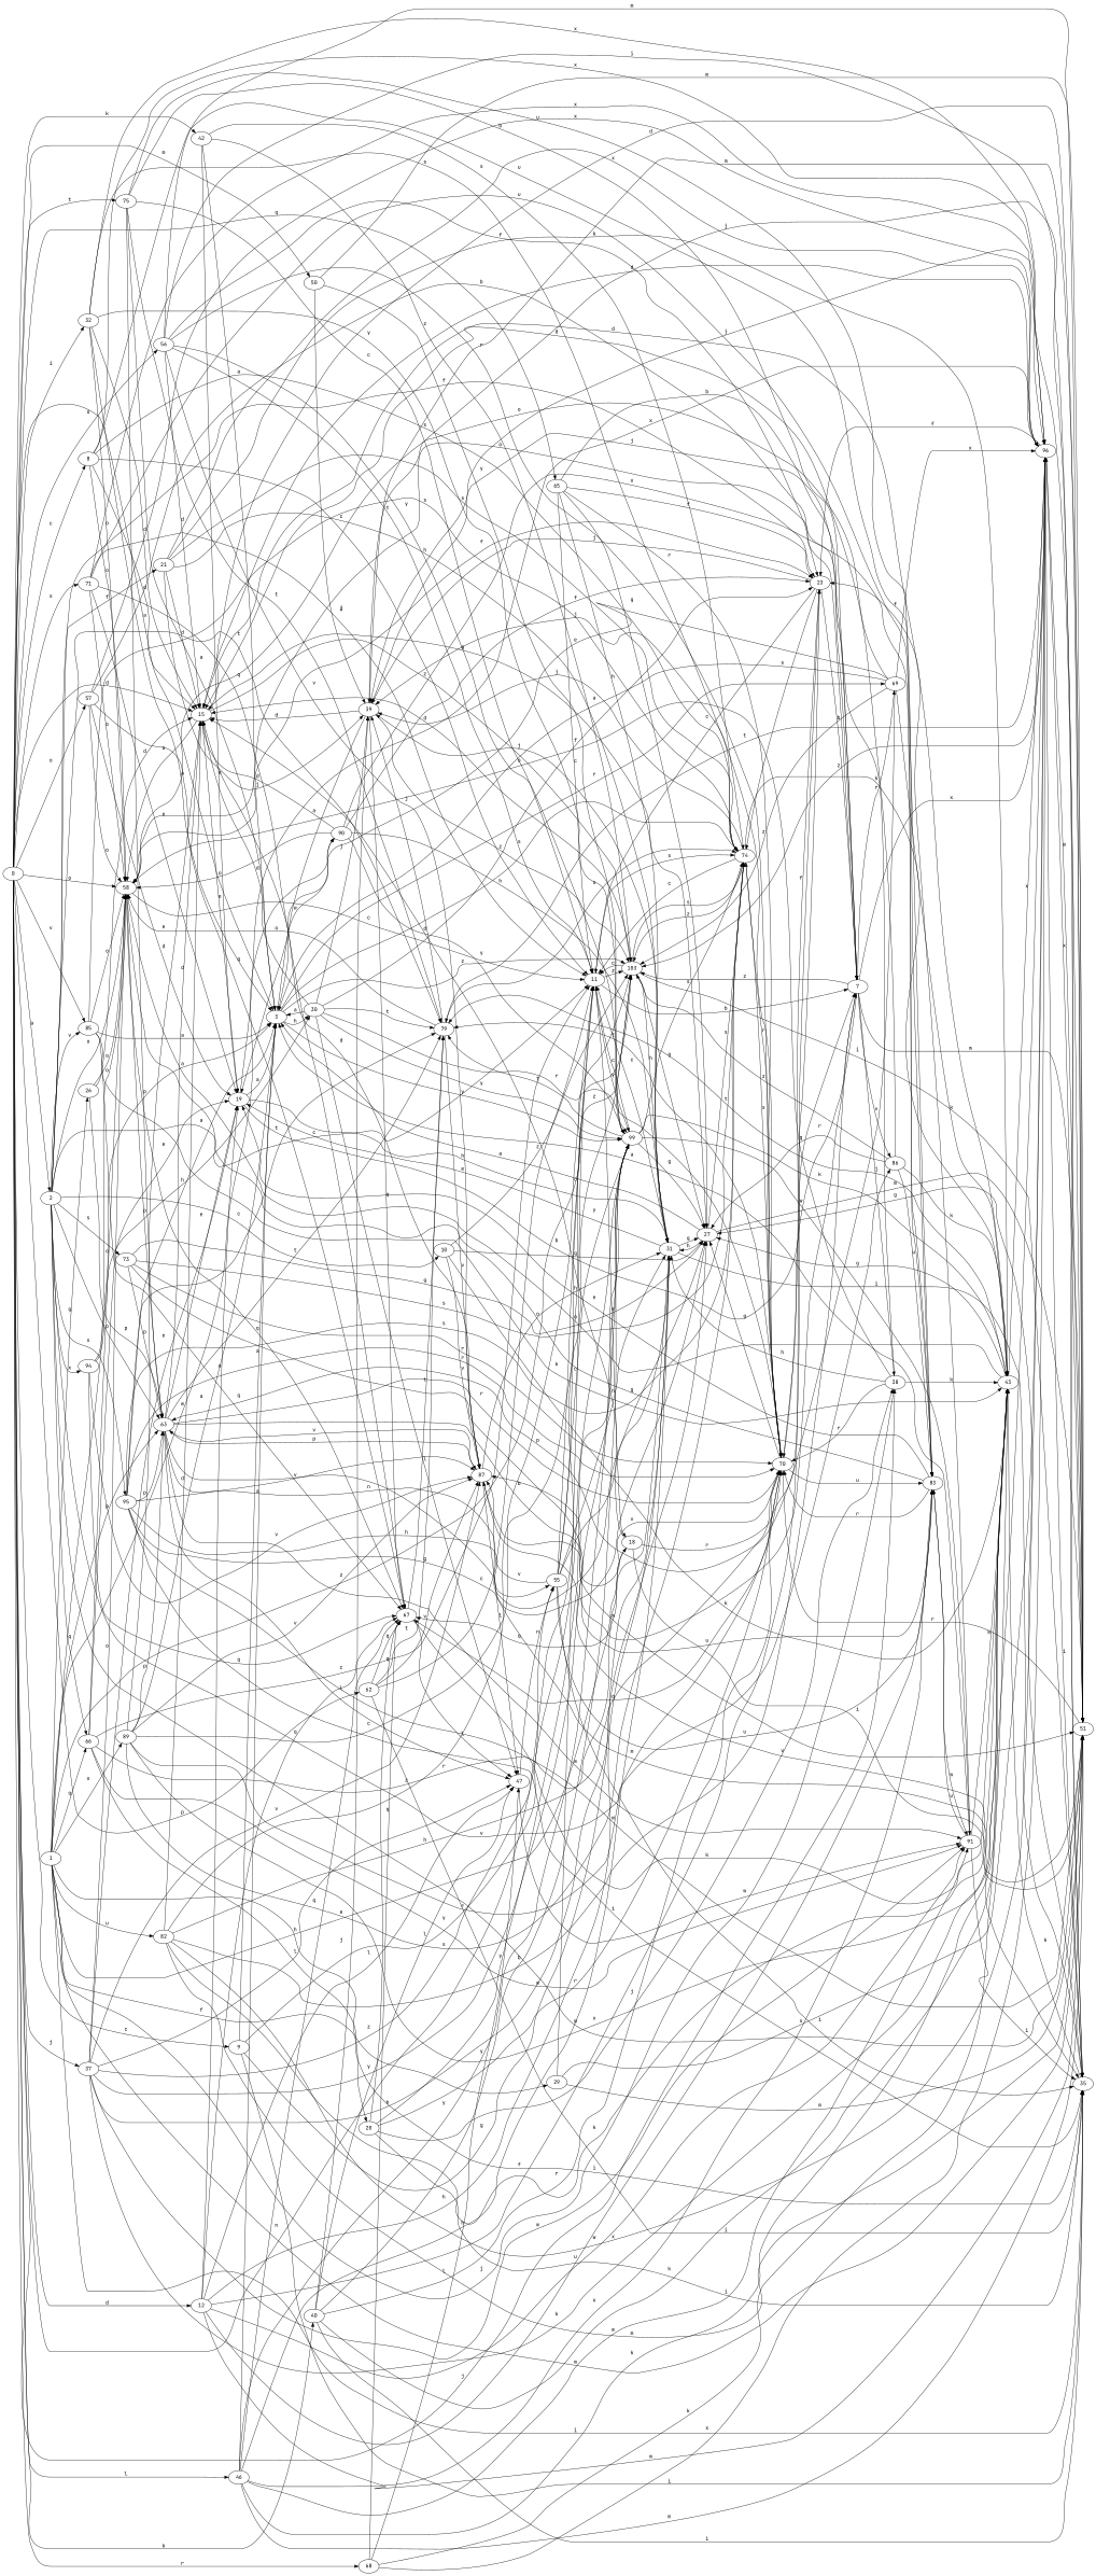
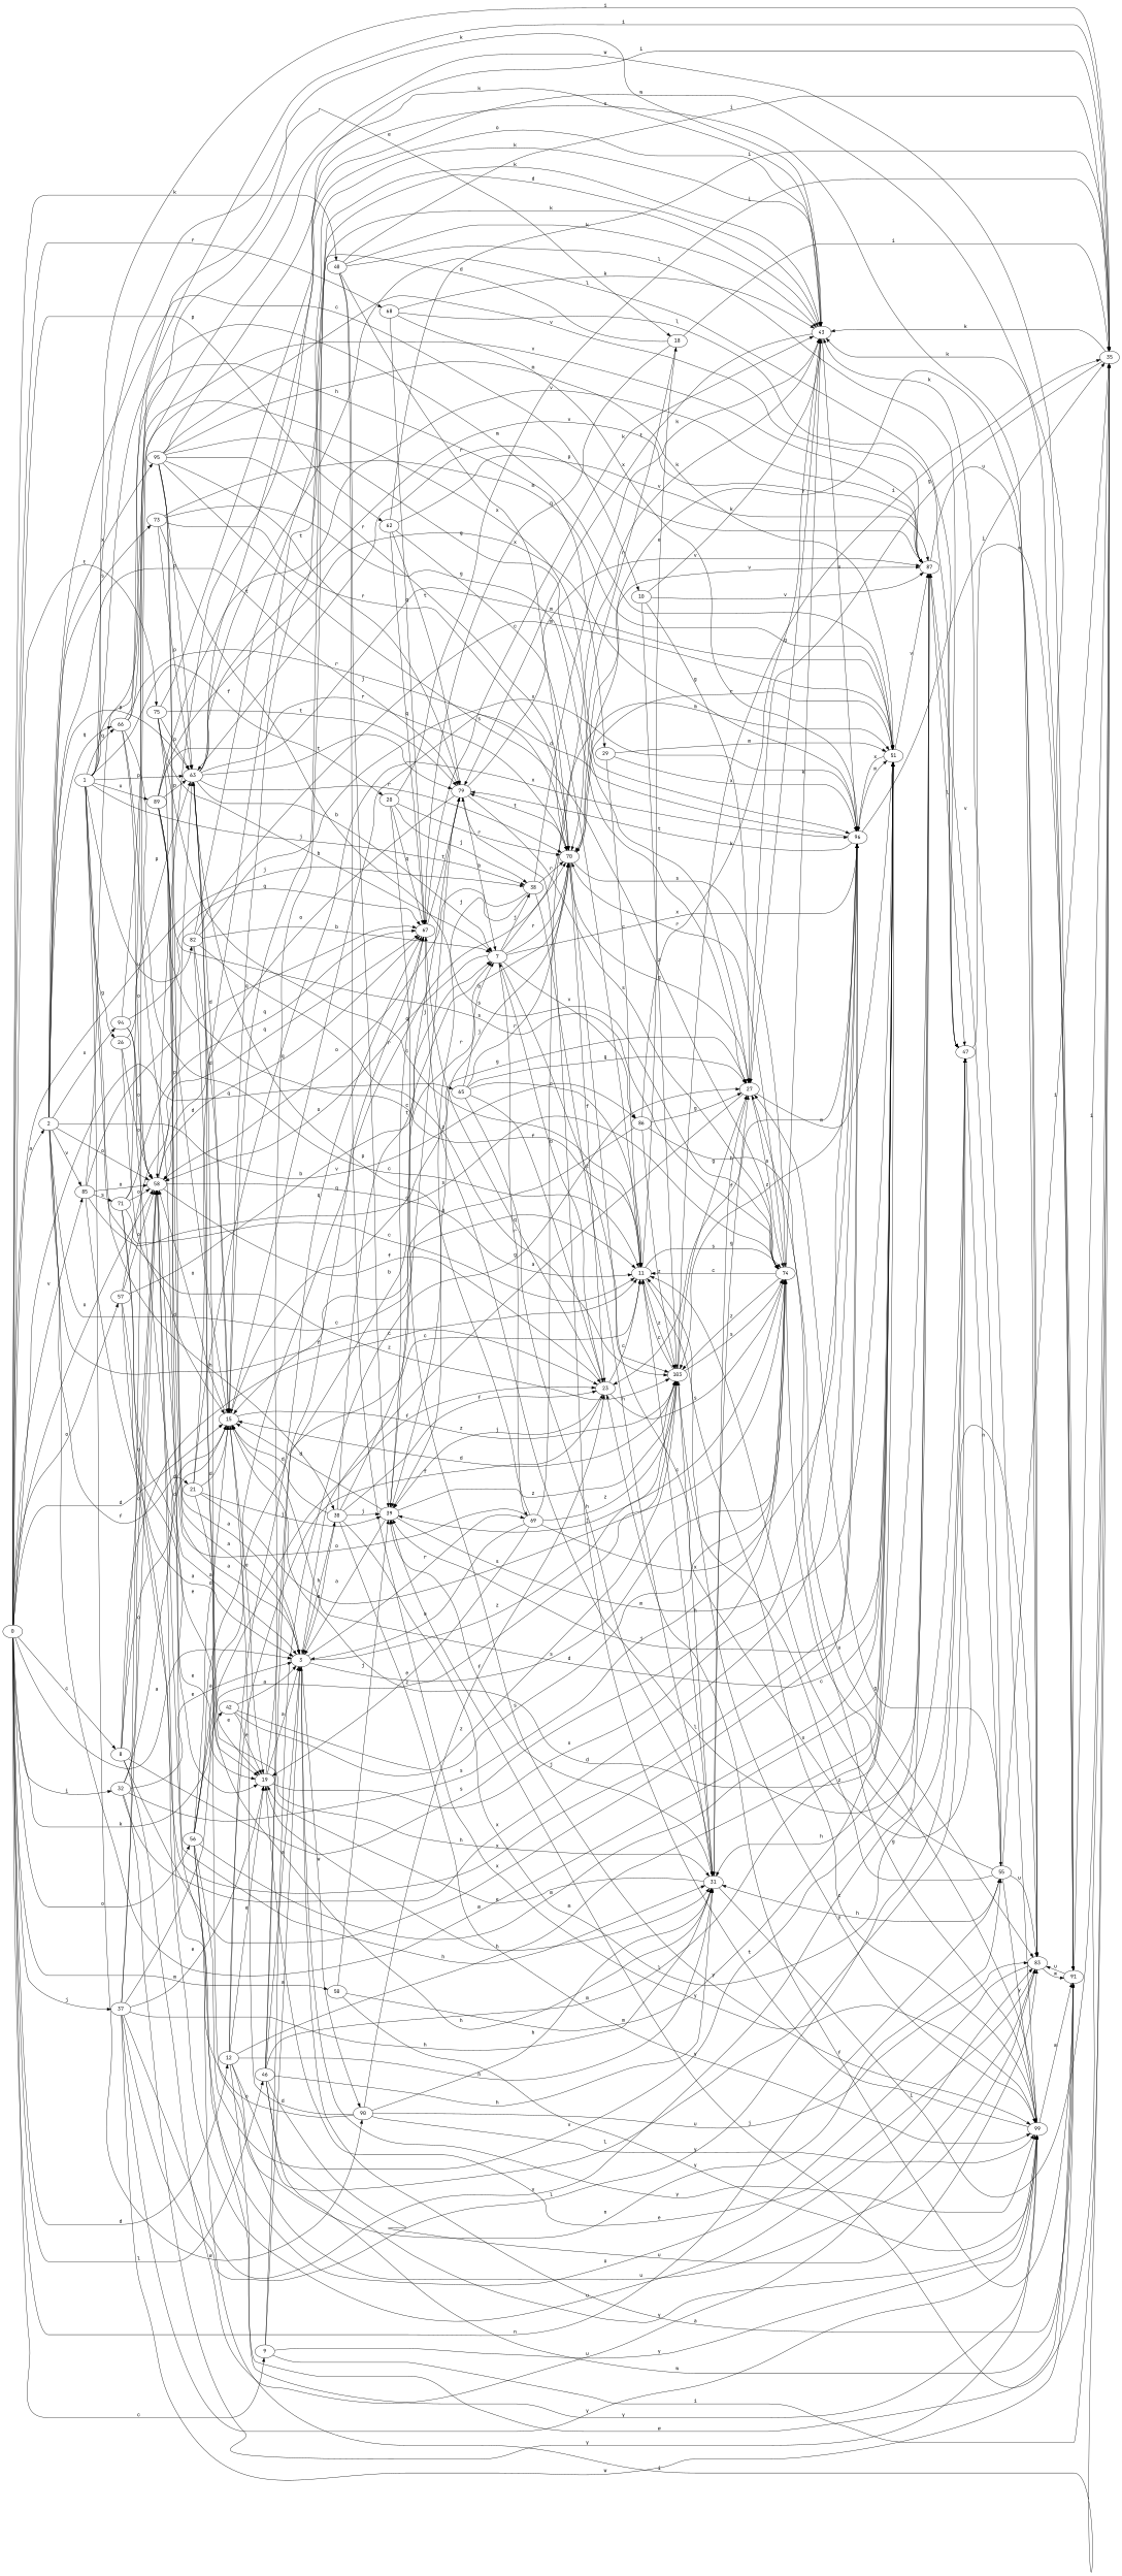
  strict digraph {
    fontname="JetBrains Mono"
    rankdir=LR
    node [fontname="JetBrains Mono"]
    edge [fontname="JetBrains Mono"]
    0
    2
    3
    8
    9
    12
    15
    32
    37
    38
    40
    42
    46
    50
    55
    56
    57
    58
    62
    65
    68
    71
    75
    85
    51
    63
    66
    10
    11
    21
    23
    73
    79
    86
    94
    95
    30
    90
    103
    69
    74
    99
    96
    83
    35
    27
    19
    31
    47
    67
    91
    43
    87
    70
    39
    7
    1
    18
    20
    26
    29
    n62 [label=89]
    82
    0 -> 2 [label=a]
    0 -> 3 [label=a]
    0 -> 8 [label=c]
    0 -> 9 [label=c]
    0 -> 12 [label=d]
    0 -> 15 [label=d]
    0 -> 32 [label=i]
    0 -> 37 [label=j]
    0 -> 38 [label=j]
    0 -> 40 [label=k]
    0 -> 42 [label=k]
    0 -> 46 [label=l]
    0 -> 50 [label=m]
    0 -> 55 [label=n]
    0 -> 56 [label=o]
    0 -> 57 [label=o]
    0 -> 58 [label=o]
    0 -> 62 [label=p]
    0 -> 65 [label=q]
    0 -> 68 [label=r]
-   0 -> 71 [label=s]
+   85 -> 71 [label=s]
    0 -> 75 [label=t]
    0 -> 85 [label=v]
    2 -> 58 [label=o]
    2 -> 85 [label=v]
    2 -> 51 [label=m]
    2 -> 63 [label=p]
    2 -> 66 [label=q]
    2 -> 10 [label=c]
    2 -> 11 [label=c]
    2 -> 21 [label=f]
    2 -> 23 [label=f]
    2 -> 73 [label=s]
    2 -> 79 [label=t]
    2 -> 86 [label=v]
    2 -> 94 [label=x]
    2 -> 95 [label=x]
    3 -> 30 [label=h]
    3 -> 90 [label=w]
    3 -> 103 [label=z]
    3 -> 69 [label=r]
    3 -> 74 [label=s]
    3 -> 99 [label=y]
    8 -> 15 [label=d]
    8 -> 58 [label=o]
    8 -> 11 [label=c]
    8 -> 74 [label=s]
    8 -> 96 [label=x]
    8 -> 83 [label=u]
    9 -> 3 [label=a]
    9 -> 99 [label=y]
    9 -> 35 [label=i]
    9 -> 27 [label=g]
    12 -> 51 [label=m]
    12 -> 23 [label=f]
    12 -> 83 [label=u]
    12 -> 19 [label=e]
    12 -> 31 [label=h]
    12 -> 47 [label=l]
    12 -> 67 [label=q]
    12 -> 91 [label=w]
    15 -> 58 [label=o]
    15 -> 103 [label=z]
    15 -> 27 [label=g]
    15 -> 19 [label=e]
    32 -> 3 [label=a]
    32 -> 15 [label=d]
    32 -> 58 [label=o]
    32 -> 74 [label=s]
    32 -> 99 [label=y]
    32 -> 96 [label=x]
    37 -> 58 [label=o]
    37 -> 103 [label=z]
    37 -> 99 [label=y]
    37 -> 19 [label=e]
    37 -> 31 [label=h]
    37 -> 47 [label=l]
    37 -> 91 [label=w]
    37 -> 43 [label=k]
    37 -> 87 [label=v]
    38 -> 58 [label=o]
    38 -> 31 [label=h]
    38 -> 43 [label=k]
    38 -> 70 [label=r]
    38 -> 39 [label=j]
    40 -> 99 [label=y]
    40 -> 35 [label=i]
    40 -> 47 [label=l]
    40 -> 43 [label=k]
    40 -> 70 [label=r]
    40 -> 39 [label=j]
    42 -> 3 [label=a]
    42 -> 103 [label=z]
    42 -> 74 [label=s]
    42 -> 19 [label=e]
    46 -> 3 [label=a]
    46 -> 51 [label=m]
    46 -> 99 [label=y]
    46 -> 83 [label=u]
    46 -> 31 [label=h]
    46 -> 67 [label=q]
    46 -> 91 [label=w]
    46 -> 43 [label=k]
    50 -> 51 [label=m]
    50 -> 99 [label=y]
    50 -> 39 [label=j]
    55 -> 11 [label=c]
    55 -> 103 [label=z]
    55 -> 99 [label=y]
    55 -> 83 [label=u]
    55 -> 35 [label=i]
    55 -> 27 [label=g]
    55 -> 31 [label=h]
    55 -> 87 [label=v]
    56 -> 15 [label=d]
    56 -> 51 [label=m]
    56 -> 11 [label=c]
    56 -> 23 [label=f]
    56 -> 99 [label=y]
    56 -> 35 [label=i]
    56 -> 87 [label=v]
    56 -> 70 [label=r]
    57 -> 58 [label=o]
    57 -> 96 [label=x]
    57 -> 19 [label=e]
    57 -> 67 [label=q]
    57 -> 7 [label=b]
    58 -> 63 [label=p]
    58 -> 11 [label=c]
    58 -> 23 [label=f]
    58 -> 67 [label=q]
    62 -> 11 [label=c]
    62 -> 79 [label=t]
    62 -> 35 [label=i]
    62 -> 67 [label=q]
    62 -> 87 [label=v]
    65 -> 11 [label=c]
    65 -> 23 [label=f]
    65 -> 27 [label=g]
    65 -> 31 [label=h]
    65 -> 70 [label=r]
    65 -> 7 [label=b]
    68 -> 96 [label=x]
    68 -> 47 [label=l]
    68 -> 67 [label=q]
    68 -> 43 [label=k]
    71 -> 58 [label=o]
    71 -> 11 [label=c]
    71 -> 96 [label=x]
    71 -> 83 [label=u]
    71 -> 19 [label=e]
    71 -> 67 [label=q]
    75 -> 3 [label=a]
    75 -> 63 [label=p]
    75 -> 11 [label=c]
    75 -> 79 [label=t]
    75 -> 83 [label=u]
    75 -> 7 [label=b]
    85 -> 3 [label=a]
    85 -> 58 [label=o]
    85 -> 74 [label=s]
    85 -> 67 [label=q]
    85 -> 43 [label=k]
    51 -> 15 [label=d]
    51 -> 96 [label=x]
    51 -> 87 [label=v]
    51 -> 70 [label=r]
    51 -> 39 [label=j]
    63 -> 15 [label=d]
    63 -> 55 [label=n]
    63 -> 51 [label=m]
    63 -> 79 [label=t]
    63 -> 19 [label=e]
    63 -> 47 [label=l]
    63 -> 91 [label=w]
    63 -> 87 [label=v]
    63 -> 70 [label=r]
    63 -> 7 [label=b]
    66 -> 58 [label=o]
    66 -> 11 [label=c]
    66 -> 35 [label=i]
    66 -> 19 [label=e]
    66 -> 91 [label=w]
    66 -> 70 [label=r]
    10 -> 103 [label=z]
    10 -> 27 [label=g]
    10 -> 43 [label=k]
    10 -> 87 [label=v]
    11 -> 103 [label=z]
    11 -> 74 [label=s]
    11 -> 99 [label=y]
-   11 -> 7 [label=b]
+   79 -> 7 [label=b]
    11 -> 18 [label=e]
    21 -> 15 [label=d]
    21 -> 74 [label=s]
    21 -> 96 [label=x]
    21 -> 31 [label=h]
    21 -> 43 [label=k]
    21 -> 39 [label=j]
    23 -> 11 [label=c]
    23 -> 74 [label=s]
    23 -> 67 [label=q]
    23 -> 39 [label=j]
    23 -> 7 [label=b]
    73 -> 51 [label=m]
    73 -> 63 [label=p]
    73 -> 74 [label=s]
    73 -> 27 [label=g]
    73 -> 70 [label=r]
    79 -> 58 [label=o]
    79 -> 74 [label=s]
    79 -> 87 [label=v]
    79 -> 39 [label=j]
    86 -> 15 [label=d]
    86 -> 103 [label=z]
    86 -> 83 [label=u]
    86 -> 27 [label=g]
    86 -> 43 [label=k]
    94 -> 3 [label=a]
    94 -> 58 [label=o]
    94 -> 67 [label=q]
    94 -> 87 [label=v]
    95 -> 3 [label=a]
    95 -> 51 [label=m]
    95 -> 63 [label=p]
    95 -> 79 [label=t]
    95 -> 74 [label=s]
    95 -> 35 [label=i]
    95 -> 27 [label=g]
    95 -> 31 [label=h]
    95 -> 87 [label=v]
    95 -> 70 [label=r]
    30 -> 3 [label=a]
    30 -> 15 [label=d]
    30 -> 23 [label=f]
    30 -> 79 [label=t]
    30 -> 99 [label=y]
    30 -> 47 [label=l]
    30 -> 70 [label=r]
    30 -> 39 [label=j]
    90 -> 15 [label=d]
    90 -> 58 [label=o]
    90 -> 23 [label=f]
    90 -> 99 [label=y]
    90 -> 83 [label=u]
    90 -> 31 [label=h]
    103 -> 15 [label=d]
    103 -> 11 [label=c]
    103 -> 74 [label=s]
    103 -> 35 [label=i]
    103 -> 27 [label=g]
    103 -> 31 [label=h]
    69 -> 3 [label=a]
    69 -> 58 [label=o]
    69 -> 63 [label=p]
    69 -> 103 [label=z]
    69 -> 96 [label=x]
    69 -> 19 [label=e]
    69 -> 43 [label=k]
    74 -> 11 [label=c]
    74 -> 103 [label=z]
    74 -> 43 [label=k]
    74 -> 70 [label=r]
    74 -> 39 [label=j]
    99 -> 11 [label=c]
    99 -> 79 [label=t]
    99 -> 74 [label=s]
    99 -> 27 [label=g]
    99 -> 91 [label=w]
    99 -> 43 [label=k]
    96 -> 15 [label=d]
    96 -> 51 [label=m]
    96 -> 23 [label=f]
    96 -> 79 [label=t]
    96 -> 103 [label=z]
    96 -> 35 [label=i]
    83 -> 58 [label=o]
    83 -> 19 [label=e]
    83 -> 91 [label=w]
    83 -> 70 [label=r]
    35 -> 27 [label=g]
    35 -> 43 [label=k]
    35 -> 39 [label=j]
    27 -> 3 [label=a]
    27 -> 51 [label=m]
    27 -> 74 [label=s]
    27 -> 31 [label=h]
    19 -> 3 [label=a]
    19 -> 96 [label=x]
    19 -> 31 [label=h]
    19 -> 7 [label=b]
    31 -> 11 [label=c]
    31 -> 35 [label=i]
    31 -> 27 [label=g]
    31 -> 19 [label=e]
    31 -> 39 [label=j]
    47 -> 55 [label=n]
    47 -> 91 [label=w]
    67 -> 79 [label=t]
    67 -> 47 [label=l]
    67 -> 43 [label=k]
    91 -> 3 [label=a]
    91 -> 23 [label=f]
    91 -> 83 [label=u]
    91 -> 35 [label=i]
    91 -> 43 [label=k]
    43 -> 15 [label=d]
    43 -> 58 [label=o]
    43 -> 79 [label=t]
    43 -> 96 [label=x]
    43 -> 27 [label=g]
    87 -> 15 [label=d]
    87 -> 63 [label=p]
    87 -> 83 [label=u]
    87 -> 31 [label=h]
    87 -> 47 [label=l]
    70 -> 23 [label=f]
    70 -> 79 [label=t]
    70 -> 74 [label=s]
    70 -> 83 [label=u]
    70 -> 27 [label=g]
    70 -> 87 [label=v]
    70 -> 39 [label=j]
    39 -> 3 [label=a]
    39 -> 15 [label=d]
    39 -> 51 [label=m]
    39 -> 103 [label=z]
    39 -> 67 [label=q]
    7 -> 38 [label=j]
    7 -> 58 [label=o]
    7 -> 51 [label=m]
    7 -> 86 [label=v]
    7 -> 103 [label=z]
    7 -> 69 [label=r]
    7 -> 96 [label=x]
    7 -> 70 [label=r]
    1 -> 38 [label=j]
    1 -> 51 [label=m]
    1 -> 63 [label=p]
    1 -> 66 [label=q]
    1 -> 30 [label=h]
    1 -> 90 [label=w]
    1 -> 103 [label=z]
    1 -> 35 [label=i]
    1 -> 18 [label=e]
    1 -> 20 [label=f]
    1 -> 26 [label=g]
    1 -> 29 [label=h]
    1 -> n62 [label=u]
    1 -> 82 [label=u]
    18 -> 15 [label=d]
    18 -> 35 [label=i]
    18 -> 67 [label=q]
    18 -> 70 [label=r]
    20 -> 38 [label=j]
    20 -> 99 [label=y]
    20 -> 35 [label=i]
    20 -> 67 [label=q]
    20 -> 70 [label=r]
    26 -> 15 [label=d]
    26 -> 58 [label=o]
    26 -> 63 [label=p]
    29 -> 51 [label=m]
    29 -> 11 [label=c]
    29 -> 96 [label=x]
    n62 -> 3 [label=a]
    n62 -> 15 [label=d]
    n62 -> 63 [label=p]
    n62 -> 11 [label=c]
    n62 -> 74 [label=s]
    n62 -> 96 [label=x]
    n62 -> 87 [label=v]
    n62 -> 70 [label=r]
    82 -> 15 [label=d]
    82 -> 51 [label=m]
    82 -> 103 [label=z]
    82 -> 96 [label=x]
    82 -> 31 [label=h]
    82 -> 43 [label=k]
    82 -> 7 [label=b]
  }
